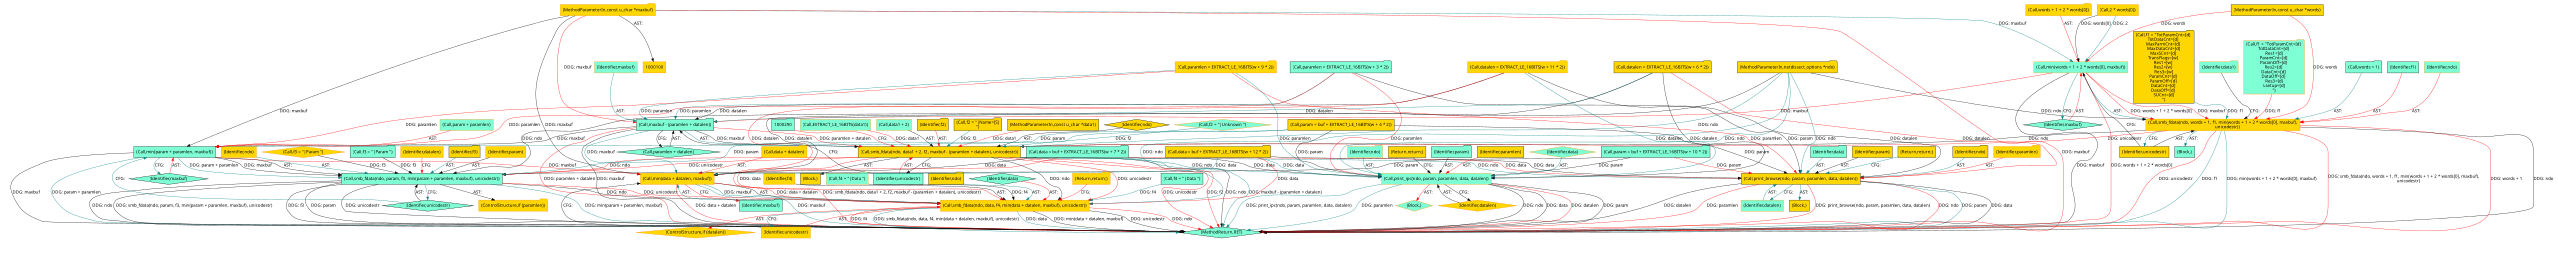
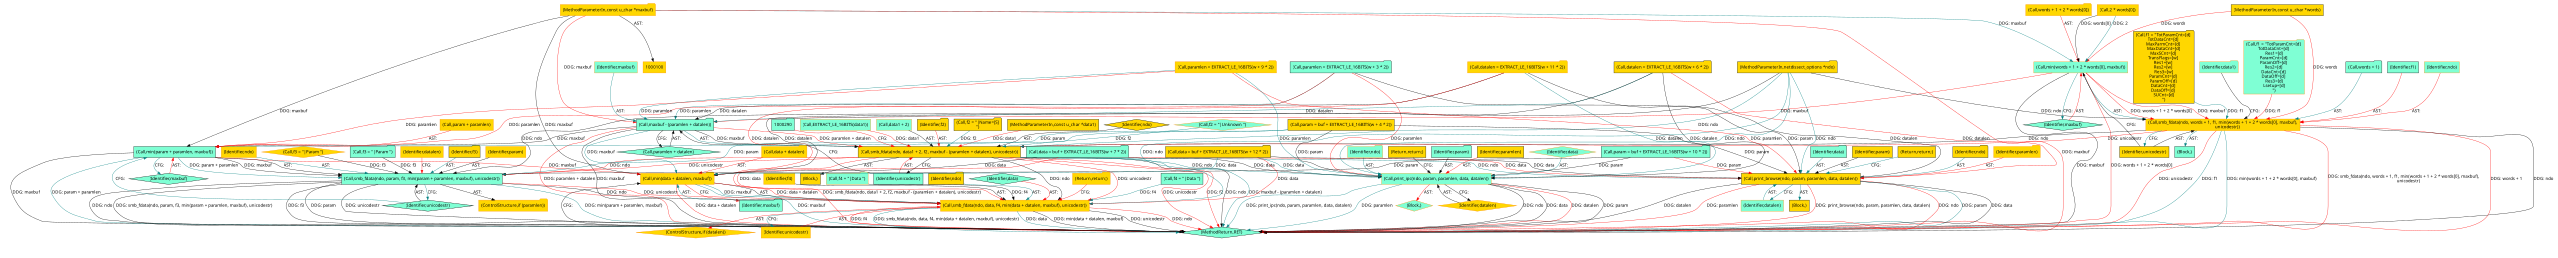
  digraph {
    fontname="Noto Sans"
    node [color=black fillcolor=gold fontname="Noto Sans" shape=box style=filled]
    edge [color=black fontname="Noto Sans"]
    n1 [color=darkorange label="(MethodParameterIn,const u_char *maxbuf)" shape=folder]
    n2 [color=darkorange fillcolor=aquamarine label="(Call,min(words + 1 + 2 * words[0], maxbuf))"]
    n3 [fillcolor=aquamarine label="(Call,maxbuf - (paramlen + datalen))" shape=folder]
    n4 [fillcolor=aquamarine label="(Call,min(param + paramlen, maxbuf))"]
    n5 [color=darkorange label="(Call,min(data + datalen, maxbuf))" shape=folder]
    n6 [fillcolor=aquamarine label="(MethodReturn,RET)" shape=diamond]
    1000100 [color=darkorange]
    n8 [color=darkorange label="(Call,smb_fdata(ndo, words + 1, f1, min(words + 1 + 2 * words[0], maxbuf),\n        unicodestr))"]
    n9 [fillcolor=aquamarine label="(Identifier,maxbuf)" shape=diamond]
    n10 [label="(Call,smb_fdata(ndo, data1 + 2, f2, maxbuf - (paramlen + datalen), unicodestr))"]
    n11 [fillcolor=aquamarine label="(Call,paramlen + datalen)" shape=diamond]
    n12 [fillcolor=aquamarine label="(Call,smb_fdata(ndo, param, f3, min(param + paramlen, maxbuf), unicodestr))"]
    n13 [fillcolor=aquamarine label="(Identifier,maxbuf)" shape=diamond]
    n14 [color=darkorange label="(Call,smb_fdata(ndo, data, f4, min(data + datalen, maxbuf), unicodestr))"]
    n15 [fillcolor=aquamarine label="(Identifier,maxbuf)" shape=folder]
    n16 [label="(Identifier,unicodestr)"]
    n17 [fillcolor=aquamarine label="(Block,)"]
    n18 [label="(Call,print_browse(ndo, param, paramlen, data, datalen))"]
    n19 [color=darkorange fillcolor=aquamarine label="(Call,print_ipc(ndo, param, paramlen, data, datalen))"]
    n20 [fillcolor=aquamarine label="(Identifier,unicodestr)"]
    n21 [label="(Block,)"]
    n22 [color=darkorange fillcolor=aquamarine label="(Identifier,datalen)"]
    n23 [label="(Block,)"]
    n24 [color=darkorange fillcolor=aquamarine label="(Block,)" shape=diamond]
    n25 [color=darkorange label="(Identifier,datalen)" shape=diamond]
    n26 [fillcolor=aquamarine label="(Identifier,unicodestr)" shape=diamond]
    n27 [color=darkorange label="(ControlStructure,if (paramlen))" shape=folder]
    n28 [color=darkorange label="(Identifier,unicodestr)"]
    n29 [color=darkorange label="(ControlStructure,if (datalen))" shape=diamond]
    n30 [fillcolor=aquamarine label="(Call,paramlen = EXTRACT_LE_16BITS(w + 3 * 2))" shape=folder]
    n31 [fillcolor=aquamarine label="(Call,f4 = \"|Data \")"]
    n32 [color=darkorange fillcolor=aquamarine label="(Identifier,ndo)" shape=folder]
    n33 [fillcolor=aquamarine label="(Call,data = buf + EXTRACT_LE_16BITS(w + 7 * 2))" shape=folder]
    n34 [color=darkorange label="(Identifier,datalen)"]
    n35 [fillcolor=aquamarine label="(Identifier,data)" shape=folder]
    n36 [label="(Return,return;)"]
    n37 [color=darkorange fillcolor=aquamarine label="(Call,EXTRACT_LE_16BITS(data1))"]
    n38 [color=darkorange fillcolor=aquamarine label="(Identifier,data1)" shape=folder]
    n39 [color=darkorange fillcolor=aquamarine label="(Call,data1 + 2)"]
    n40 [label="(Identifier,param)"]
    n41 [label="(Return,return;)"]
    n42 [color=darkorange label="(Call,words + 1 + 2 * words[0])" shape=folder]
    n43 [color=darkorange fillcolor=aquamarine label="(Call,f1 = \"TotParamCnt=[d] \nTotDataCnt=[d] \nRes1=[d]\nParamCnt=[d] \nParamOff=[d] \nRes2=[d] \nDataCnt=[d] \nDataOff=[d] \nRes3=[d]\nLsetup=[d]\n\")" shape=folder]
    n44 [label="(Identifier,f2)" shape=folder]
    n45 [color=darkorange label="(Call,datalen = EXTRACT_LE_16BITS(w + 11 * 2))" shape=folder]
    n46 [label="(Identifier,f3)" shape=folder]
    n47 [color=darkorange label="(Identifier,param)"]
    n48 [label="(Call,f2 = \"|Name=[S]\n\")" shape=folder]
    n49 [fillcolor=aquamarine label="(Identifier,param)" shape=folder]
    n50 [color=darkorange label="(Call,data + datalen)" shape=folder]
    n51 [fillcolor=aquamarine label="(Call,param = buf + EXTRACT_LE_16BITS(w + 10 * 2))" shape=folder]
    n52 [label="(Call,datalen = EXTRACT_LE_16BITS(w + 6 * 2))" shape=folder]
    n53 [label="(Identifier,ndo)" shape=folder]
    n54 [color=darkorange label="(Identifier,f4)"]
    n55 [color=darkorange fillcolor=aquamarine label="(Call,f4 = \"|Data \")" shape=folder]
    n56 [label="(Identifier,ndo)" shape=folder]
    n57 [label="(MethodParameterIn,const u_char *data1)"]
    n58 [color=darkorange label="(Identifier,ndo)"]
    n59 [label="(MethodParameterIn,const u_char *words)"]
    n60 [label="(Identifier,paramlen)"]
    n61 [fillcolor=aquamarine label="(Identifier,data)" shape=diamond]
    n62 [fillcolor=aquamarine label="(Call,words + 1)" shape=folder]
    n63 [label="(Identifier,ndo)" shape=diamond]
    n64 [fillcolor=aquamarine label="(Identifier,f1)"]
    n65 [color=darkorange label="(Identifier,paramlen)" shape=folder]
    n66 [label="(Call,data = buf + EXTRACT_LE_16BITS(w + 12 * 2))" shape=folder]
    n67 [color=darkorange fillcolor=aquamarine label="(Identifier,data)" shape=diamond]
    n68 [color=darkorange label="(Call,f3 = \"|Param \")" shape=diamond]
    n69 [color=darkorange fillcolor=aquamarine label="(Identifier,ndo)"]
    n70 [color=darkorange label="(Return,return;)" shape=folder]
    n71 [color=darkorange fillcolor=aquamarine label="(Identifier,maxbuf)"]
    n72 [label="(MethodParameterIn,netdissect_options *ndo)" shape=folder]
    n73 [color=darkorange fillcolor=aquamarine label="(Call,f2 = \"|Unknown \")" shape=diamond]
    n74 [fillcolor=aquamarine label="(Call,f3 = \"|Param \")" shape=folder]
    n75 [label="(Call,param = buf + EXTRACT_LE_16BITS(w + 4 * 2))"]
    n76 [color=darkorange label="(Call,2 * words[0])"]
    n77 [label="(Call,f1 = \"TotParamCnt=[d] \nTotDataCnt=[d] \nMaxParmCnt=[d] \nMaxDataCnt=[d]\nMaxSCnt=[d] \nTransFlags=[w] \nRes1=[w] \nRes2=[w] \nRes3=[w]\nParamCnt=[d] \nParamOff=[d] \nDataCnt=[d] \nDataOff=[d] \nSUCnt=[d]\n\")" shape=folder]
-   n78 [color=darkorange fillcolor=aquamarine label="(Call,param + paramlen)"]
+   n78 [color=darkorange label="(Call,param + paramlen)"]
    n79 [color=darkorange label="(Call,paramlen = EXTRACT_LE_16BITS(w + 9 * 2))" shape=folder]
    1000290 [fillcolor=aquamarine shape=folder]
    n1 -> n2 [color=teal label="DDG: maxbuf"]
    n1 -> n3 [color=red label="DDG: maxbuf"]
    n1 -> n4 [label="DDG: maxbuf"]
    n1 -> n5 [label="DDG: maxbuf"]
    n1 -> n6 [color=red label="DDG: maxbuf"]
    n1 -> 1000100 [label="AST: "]
    n2 -> n3 [color=red label="DDG: maxbuf"]
    n2 -> n6 [label="DDG: maxbuf"]
    n2 -> n6 [color=red label="DDG: words + 1 + 2 * words[0]"]
    n2 -> n8 [color=teal label="AST: "]
    n2 -> n8 [color=red label="DDG: words + 1 + 2 * words[0]"]
    n2 -> n8 [color=red label="DDG: maxbuf"]
    n2 -> n9 [color=teal label="CFG: "]
    n3 -> n4 [label="DDG: maxbuf"]
    n3 -> n5 [color=teal label="DDG: maxbuf"]
    n3 -> n6 [color=red label="DDG: paramlen + datalen"]
    n3 -> n6 [label="DDG: maxbuf"]
    n3 -> n10 [color=teal label="AST: "]
    n3 -> n10 [label="DDG: maxbuf"]
    n3 -> n10 [color=red label="DDG: paramlen + datalen"]
    n3 -> n11 [label="CFG: "]
    n4 -> n5 [color=red label="DDG: maxbuf"]
    n4 -> n6 [label="DDG: maxbuf"]
    n4 -> n6 [color=teal label="DDG: param + paramlen"]
    n4 -> n12 [label="AST: "]
    n4 -> n12 [color=teal label="DDG: param + paramlen"]
    n4 -> n12 [label="DDG: maxbuf"]
    n4 -> n13 [color=teal label="CFG: "]
    n5 -> n6 [color=teal label="DDG: maxbuf"]
    n5 -> n6 [color=red label="DDG: data + datalen"]
    n5 -> n14 [label="AST: "]
    n5 -> n14 [color=red label="DDG: data + datalen"]
    n5 -> n14 [color=teal label="DDG: maxbuf"]
    n5 -> n15 [color=red label="CFG: "]
    n8 -> n6 [color=red label="DDG: smb_fdata(ndo, words + 1, f1, min(words + 1 + 2 * words[0], maxbuf),\n        unicodestr)"]
    n8 -> n6 [color=red label="DDG: words + 1"]
    n8 -> n6 [label="DDG: ndo"]
    n8 -> n6 [color=red label="DDG: unicodestr"]
    n8 -> n6 [color=teal label="DDG: f1"]
    n8 -> n6 [color=teal label="DDG: min(words + 1 + 2 * words[0], maxbuf)"]
    n8 -> n10 [label="DDG: ndo"]
    n8 -> n10 [color=red label="DDG: unicodestr"]
    n8 -> n16 [color=teal label="CFG: "]
    n8 -> n17 [color=teal label="AST: "]
    n9 -> n2 [color=red label="AST: "]
    n10 -> n6 [color=red label="DDG: unicodestr"]
    n10 -> n6 [label="DDG: ndo"]
    n10 -> n6 [color=teal label="DDG: maxbuf - (paramlen + datalen)"]
    n10 -> n6 [color=red label="DDG: smb_fdata(ndo, data1 + 2, f2, maxbuf - (paramlen + datalen), unicodestr)"]
    n10 -> n6 [color=red label="DDG: f2"]
    n10 -> n12 [color=red label="DDG: ndo"]
    n10 -> n12 [color=red label="DDG: unicodestr"]
    n10 -> n14 [label="DDG: ndo"]
    n10 -> n14 [color=red label="DDG: unicodestr"]
    n10 -> n18 [color=teal label="DDG: ndo"]
    n10 -> n19 [color=teal label="DDG: ndo"]
    n10 -> n20 [label="CFG: "]
    n10 -> n21 [label="AST: "]
    n11 -> n3 [label="AST: "]
    n12 -> n6 [label="DDG: param"]
    n12 -> n6 [label="DDG: unicodestr"]
    n12 -> n6 [color=teal label="DDG: min(param + paramlen, maxbuf)"]
    n12 -> n6 [label="DDG: smb_fdata(ndo, param, f3, min(param + paramlen, maxbuf), unicodestr)"]
    n12 -> n6 [label="DDG: ndo"]
    n12 -> n6 [label="DDG: f3"]
    n12 -> n14 [label="DDG: ndo"]
    n12 -> n14 [color=red label="DDG: unicodestr"]
    n12 -> n26 [color=teal label="CFG: "]
    n12 -> n27 [label="AST: "]
    n13 -> n4 [color=red label="AST: "]
    n14 -> n6 [color=red label="DDG: f4"]
    n14 -> n6 [color=teal label="DDG: smb_fdata(ndo, data, f4, min(data + datalen, maxbuf), unicodestr)"]
    n14 -> n6 [color=teal label="DDG: data"]
    n14 -> n6 [label="DDG: min(data + datalen, maxbuf)"]
    n14 -> n6 [label="DDG: unicodestr"]
    n14 -> n6 [color=red label="DDG: ndo"]
    n14 -> n28 [color=teal label="CFG: "]
    n14 -> n29 [color=red label="AST: "]
    n15 -> n5 [color=teal label="AST: "]
    n16 -> n2 [label="CFG: "]
    n16 -> n8 [label="AST: "]
    n18 -> n6 [color=red label="DDG: ndo"]
    n18 -> n6 [color=teal label="DDG: param"]
    n18 -> n6 [label="DDG: data"]
    n18 -> n6 [label="DDG: datalen"]
    n18 -> n6 [color=red label="DDG: paramlen"]
    n18 -> n6 [color=red label="DDG: print_browse(ndo, param, paramlen, data, datalen)"]
    n18 -> n22 [color=teal label="CFG: "]
    n18 -> n23 [color=teal label="AST: "]
    n19 -> n6 [color=teal label="DDG: print_ipc(ndo, param, paramlen, data, datalen)"]
    n19 -> n6 [color=teal label="DDG: paramlen"]
    n19 -> n6 [label="DDG: ndo"]
    n19 -> n6 [label="DDG: data"]
    n19 -> n6 [color=red label="DDG: datalen"]
    n19 -> n6 [label="DDG: param"]
    n19 -> n24 [color=red label="AST: "]
    n19 -> n25 [label="CFG: "]
    n20 -> n3 [label="CFG: "]
    n20 -> n10 [color=red label="AST: "]
    n22 -> n18 [color=teal label="AST: "]
    n25 -> n19 [label="AST: "]
    n26 -> n4 [color=teal label="CFG: "]
    n26 -> n12 [label="AST: "]
    n28 -> n5 [label="CFG: "]
    n28 -> n14 [color=red label="AST: "]
    n30 -> n3 [color=teal label="DDG: paramlen"]
    n30 -> n4 [color=red label="DDG: paramlen"]
    n30 -> n18 [label="DDG: param"]
    n30 -> n19 [color=red label="DDG: paramlen"]
    n31 -> n14 [color=teal label="DDG: f4"]
    n32 -> n19 [color=teal label="AST: "]
    n33 -> n5 [label="DDG: data"]
    n33 -> n14 [color=red label="DDG: data"]
    n33 -> n18 [color=red label="DDG: data"]
    n33 -> n19 [label="DDG: data"]
    n34 -> n12 [color=red label="CFG: "]
    n35 -> n18 [color=teal label="AST: "]
    n36 -> n19 [label="CFG: "]
    n37 -> n10 [color=red label="DDG: data1"]
    n38 -> n8 [label="CFG: "]
    n39 -> n10 [label="AST: "]
    n40 -> n18 [label="AST: "]
    n41 -> n18 [color=teal label="CFG: "]
    n42 -> n2 [color=red label="AST: "]
    n43 -> n8 [color=red label="DDG: f1"]
    n44 -> n10 [color=red label="AST: "]
    n45 -> n3 [label="DDG: datalen"]
    n45 -> n5 [color=red label="DDG: datalen"]
    n45 -> n18 [label="DDG: datalen"]
    n45 -> n19 [color=teal label="DDG: datalen"]
    n46 -> n12 [color=teal label="AST: "]
    n47 -> n12 [label="AST: "]
    n48 -> n10 [color=teal label="DDG: f2"]
    n49 -> n19 [label="AST: "]
    n50 -> n5 [color=red label="AST: "]
    n51 -> n12 [label="DDG: param"]
    n51 -> n18 [color=red label="DDG: param"]
    n51 -> n19 [label="DDG: param"]
    n52 -> n3 [color=teal label="DDG: datalen"]
    n52 -> n5 [label="DDG: datalen"]
    n52 -> n18 [color=red label="DDG: datalen"]
    n52 -> n19 [label="DDG: datalen"]
    n53 -> n18 [color=teal label="AST: "]
    n54 -> n14 [label="AST: "]
    n55 -> n14 [label="DDG: f4"]
    n56 -> n14 [color=teal label="AST: "]
    n57 -> n10 [color=red label="DDG: data1"]
    n58 -> n12 [color=teal label="AST: "]
    n59 -> n2 [color=red label="DDG: words"]
    n59 -> n8 [color=red label="DDG: words"]
    n60 -> n19 [color=red label="AST: "]
    n61 -> n14 [color=red label="AST: "]
    n62 -> n8 [color=teal label="AST: "]
    n63 -> n10 [label="AST: "]
    n64 -> n8 [color=red label="AST: "]
    n65 -> n18 [color=red label="AST: "]
    n66 -> n5 [color=teal label="DDG: data"]
    n66 -> n14 [color=red label="DDG: data"]
    n66 -> n18 [label="DDG: data"]
    n66 -> n19 [color=teal label="DDG: data"]
    n67 -> n19 [color=teal label="AST: "]
    n68 -> n12 [label="DDG: f3"]
    n69 -> n8 [color=red label="AST: "]
    n70 -> n14 [color=red label="CFG: "]
    n71 -> n3 [color=teal label="AST: "]
    n72 -> n8 [label="DDG: ndo"]
    n72 -> n10 [color=teal label="DDG: ndo"]
    n72 -> n12 [label="DDG: ndo"]
    n72 -> n14 [color=teal label="DDG: ndo"]
    n72 -> n18 [color=teal label="DDG: ndo"]
    n72 -> n19 [color=teal label="DDG: ndo"]
    n73 -> n10 [color=teal label="DDG: f2"]
    n74 -> n12 [label="DDG: f3"]
    n75 -> n4 [color=teal label="DDG: param"]
    n75 -> n12 [color=teal label="DDG: param"]
    n75 -> n18 [label="DDG: param"]
    n75 -> n19 [label="DDG: param"]
    n76 -> n2 [label="DDG: words[0]"]
    n76 -> n2 [color=teal label="DDG: 2"]
    n77 -> n8 [color=teal label="DDG: f1"]
    n78 -> n4 [color=red label="AST: "]
    n79 -> n3 [color=teal label="DDG: paramlen"]
    n79 -> n4 [color=red label="DDG: paramlen"]
    n79 -> n18 [color=red label="DDG: paramlen"]
    n79 -> n19 [color=teal label="DDG: paramlen"]
    1000290 -> n10 [color=red label="CFG: "]
  }
